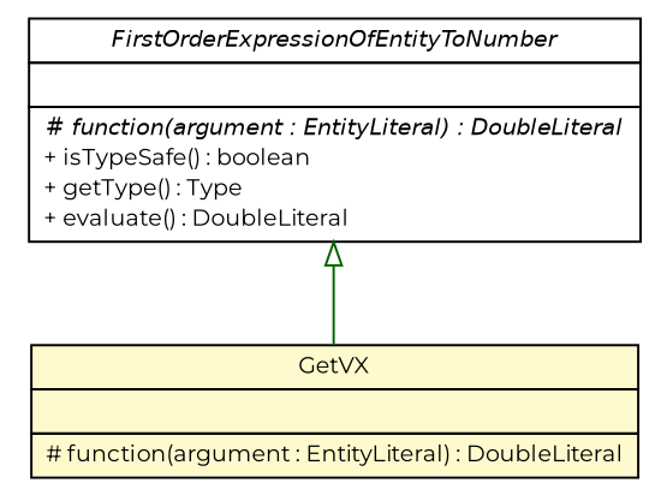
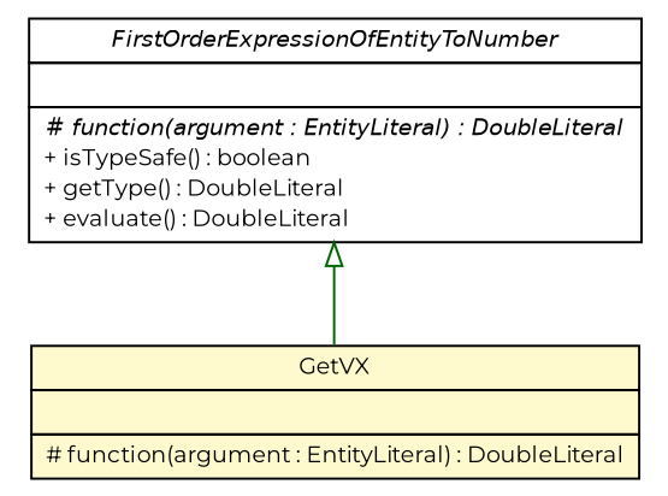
  digraph {
    nodesep=0.25
    ranksep=0.5
    fontname=Montserrat
    node [fontcolor=black fontname=Montserrat fontsize=10.0 shape=plaintext]
-   n1 [label=<<table title="model.programs.parsing.language.expression.first_order.FirstOrderExpressionOfEntityToNumber" border="0" cellborder="1" cellspacing="0" cellpadding="2" port="p" href="./FirstOrderExpressionOfEntityToNumber.html"> 		<tr><td><table border="0" cellspacing="0" cellpadding="1"> <tr><td align="center" balign="center"><font face="Helvetica-Oblique"> FirstOrderExpressionOfEntityToNumber </font></td></tr> 		</table></td></tr> 		<tr><td><table border="0" cellspacing="0" cellpadding="1"> <tr><td align="left" balign="left">  </td></tr> 		</table></td></tr> 		<tr><td><table border="0" cellspacing="0" cellpadding="1"> <tr><td align="left" balign="left"><font face="Helvetica-Oblique" point-size="10.0"> # function(argument : EntityLiteral) : DoubleLiteral </font></td></tr> <tr><td align="left" balign="left"> + isTypeSafe() : boolean </td></tr> <tr><td align="left" balign="left"> + getType() : Type </td></tr> <tr><td align="left" balign="left"> + evaluate() : DoubleLiteral </td></tr> 		</table></td></tr> 		</table>>]
+   n1 [label=<<table title="model.programs.parsing.language.expression.first_order.FirstOrderExpressionOfEntityToNumber" border="0" cellborder="1" cellspacing="0" cellpadding="2" port="p" href="./FirstOrderExpressionOfEntityToNumber.html"> 		<tr><td><table border="0" cellspacing="0" cellpadding="1"> <tr><td align="center" balign="center"><font face="Helvetica-Oblique"> FirstOrderExpressionOfEntityToNumber </font></td></tr> 		</table></td></tr> 		<tr><td><table border="0" cellspacing="0" cellpadding="1"> <tr><td align="left" balign="left">  </td></tr> 		</table></td></tr> 		<tr><td><table border="0" cellspacing="0" cellpadding="1"> <tr><td align="left" balign="left"><font face="Helvetica-Oblique" point-size="10.0"> # function(argument : EntityLiteral) : DoubleLiteral </font></td></tr> <tr><td align="left" balign="left"> + isTypeSafe() : boolean </td></tr> <tr><td align="left" balign="left"> + getType() : DoubleLiteral </td></tr> <tr><td align="left" balign="left"> + evaluate() : DoubleLiteral </td></tr> 		</table></td></tr> 		</table>>]
    n2 [label=<<table title="model.programs.parsing.language.expression.first_order.GetVX" border="0" cellborder="1" cellspacing="0" cellpadding="2" port="p" bgcolor="lemonChiffon" href="./GetVX.html"> 		<tr><td><table border="0" cellspacing="0" cellpadding="1"> <tr><td align="center" balign="center"> GetVX </td></tr> 		</table></td></tr> 		<tr><td><table border="0" cellspacing="0" cellpadding="1"> <tr><td align="left" balign="left">  </td></tr> 		</table></td></tr> 		<tr><td><table border="0" cellspacing="0" cellpadding="1"> <tr><td align="left" balign="left"> # function(argument : EntityLiteral) : DoubleLiteral </td></tr> 		</table></td></tr> 		</table>>]
    n1 -> n2 [arrowtail=empty dir=back fontname=Montserrat fontsize=10 headport=p labelfontname=Helvetica labelfontsize=10 tailport=p color=darkgreen]
  }
